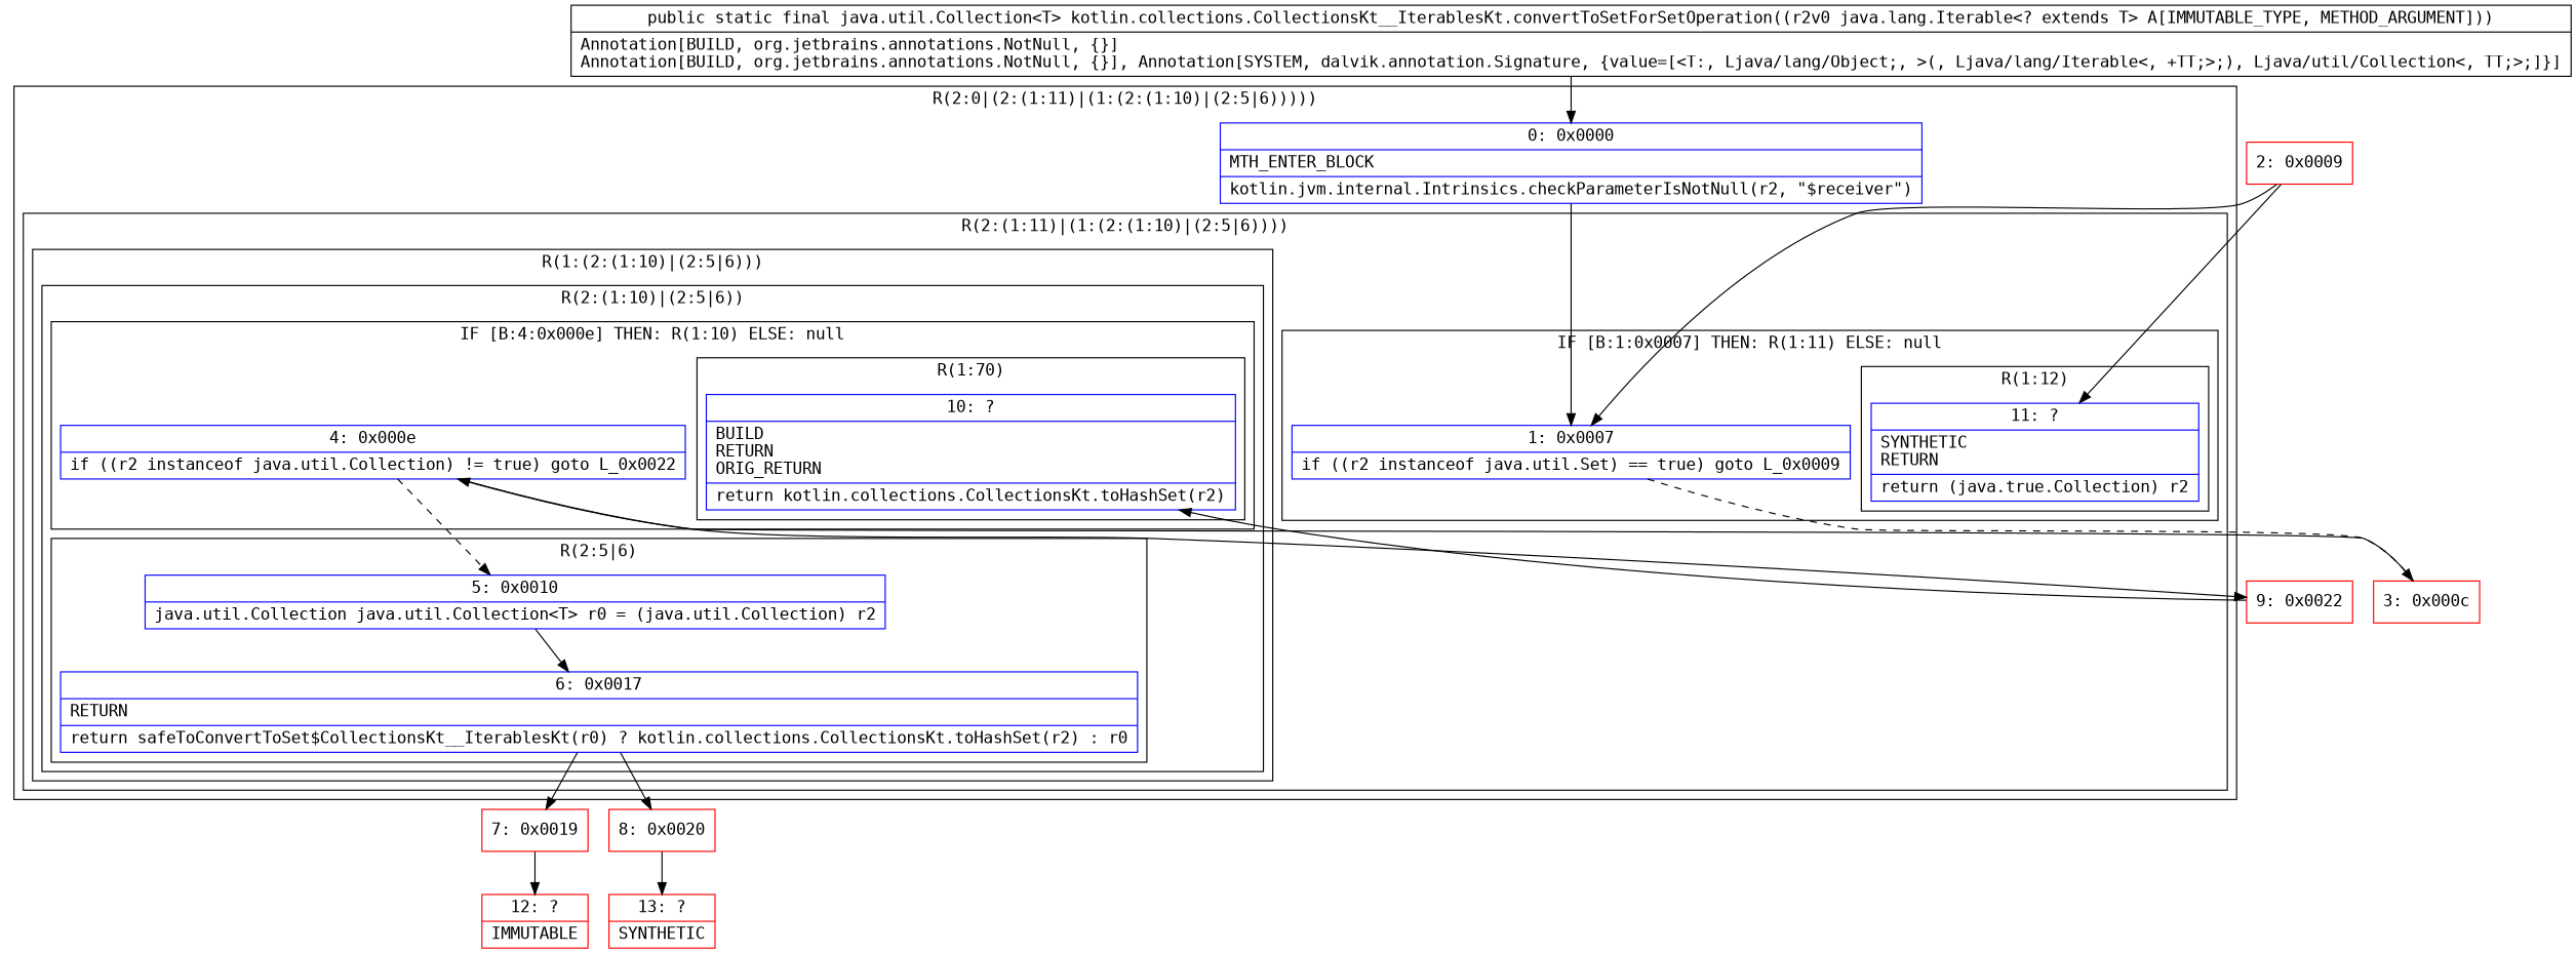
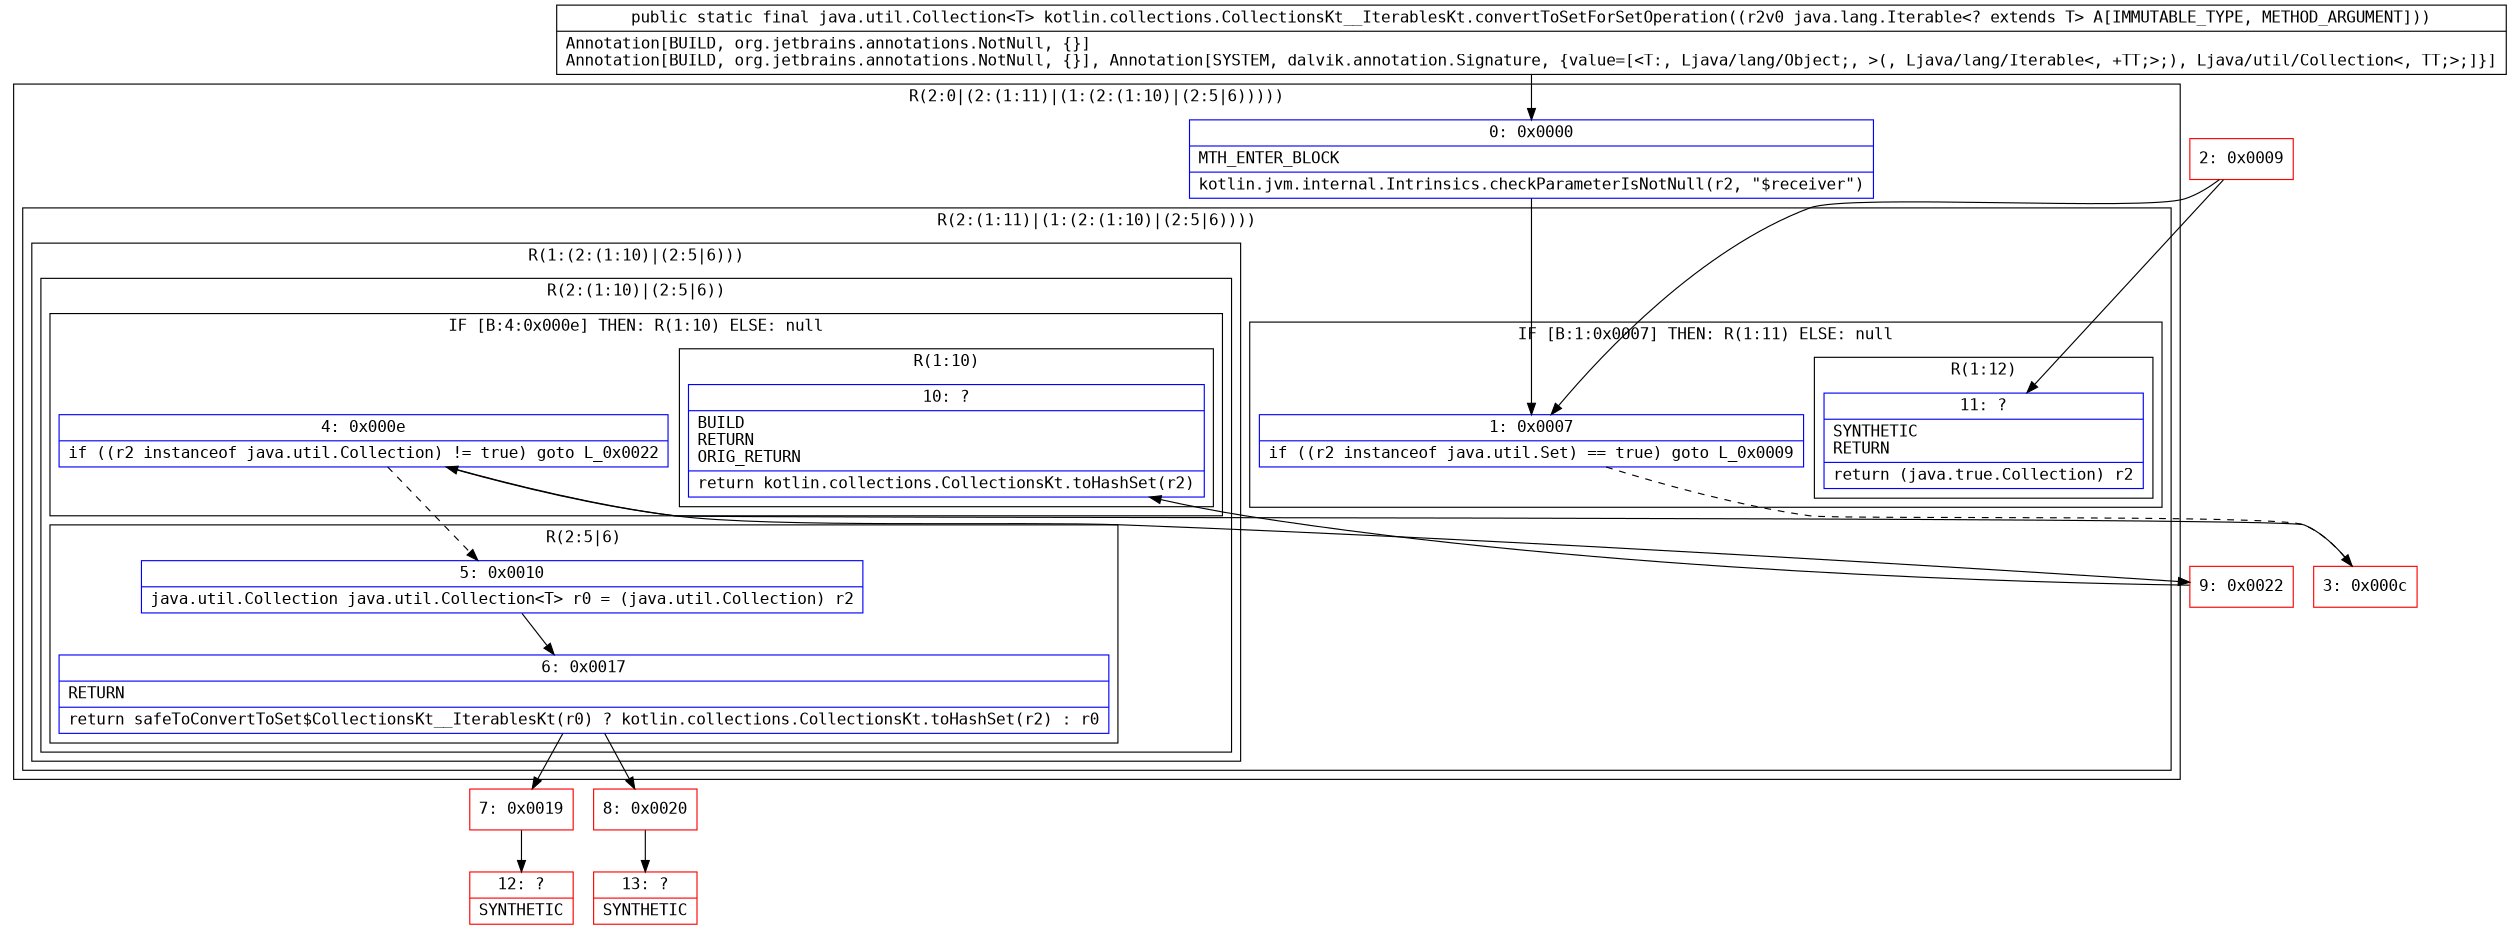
  digraph {
    fontname="DejaVu Sans Mono"
    node [color=blue fontname="DejaVu Sans Mono" shape=record]
    edge [fontname="DejaVu Sans Mono"]
    n1 [label="{11\:\ ?|SYNTHETIC\lRETURN\l|return (java.true.Collection) r2\l}"]
    n2 [label="{1\:\ 0x0007|if ((r2 instanceof java.util.Set) == true) goto L_0x0009\l}"]
    n3 [label="{10\:\ ?|BUILD\lRETURN\lORIG_RETURN\l|return kotlin.collections.CollectionsKt.toHashSet(r2)\l}"]
    n4 [label="{4\:\ 0x000e|if ((r2 instanceof java.util.Collection) != true) goto L_0x0022\l}"]
    n5 [label="{5\:\ 0x0010|java.util.Collection java.util.Collection\<T\> r0 = (java.util.Collection) r2\l}"]
    n6 [label="{6\:\ 0x0017|RETURN\l|return safeToConvertToSet$CollectionsKt__IterablesKt(r0) ? kotlin.collections.CollectionsKt.toHashSet(r2) : r0\l}"]
    n7 [label="{0\:\ 0x0000|MTH_ENTER_BLOCK\l|kotlin.jvm.internal.Intrinsics.checkParameterIsNotNull(r2, \"$receiver\")\l}"]
    n8 [color=red label="{3\:\ 0x000c}"]
    n9 [color=red label="{9\:\ 0x0022}"]
    n10 [color=red label="{7\:\ 0x0019}"]
    n11 [color=red label="{8\:\ 0x0020}"]
    n12 [color=red label="{2\:\ 0x0009}"]
-   n13 [color=red label="{12\:\ ?|IMMUTABLE\l}"]
+   n13 [color=red label="{12\:\ ?|SYNTHETIC\l}"]
    n14 [color=red label="{13\:\ ?|SYNTHETIC\l}"]
    n15 [label="{public static final java.util.Collection\<T\> kotlin.collections.CollectionsKt__IterablesKt.convertToSetForSetOperation((r2v0 java.lang.Iterable\<? extends T\> A[IMMUTABLE_TYPE, METHOD_ARGUMENT]))  | Annotation[BUILD, org.jetbrains.annotations.NotNull, \{\}]\lAnnotation[BUILD, org.jetbrains.annotations.NotNull, \{\}], Annotation[SYSTEM, dalvik.annotation.Signature, \{value=[\<T:, Ljava\/lang\/Object;, \>(, Ljava\/lang\/Iterable\<, +TT;\>;), Ljava\/util\/Collection\<, TT;\>;]\}]\l}" color=""]
    subgraph cluster_1 {
      label="R(2:0|(2:(1:11)|(1:(2:(1:10)|(2:5|6)))))"
      n7
      subgraph cluster_2 {
        label="R(2:(1:11)|(1:(2:(1:10)|(2:5|6))))"
        subgraph cluster_3 {
          label="IF [B:1:0x0007] THEN: R(1:11) ELSE: null"
          n2
          subgraph cluster_4 {
            label="R(1:12)"
            n1
          }
        }
        subgraph cluster_5 {
          label="R(1:(2:(1:10)|(2:5|6)))"
          subgraph cluster_6 {
            label="R(2:(1:10)|(2:5|6))"
            subgraph cluster_7 {
              label="IF [B:4:0x000e] THEN: R(1:10) ELSE: null"
              n4
              subgraph cluster_8 {
-               label="R(1:70)"
+               label="R(1:10)"
                n3
              }
            }
            subgraph cluster_9 {
              label="R(2:5|6)"
              n5
              n6
            }
          }
        }
      }
    }
    n2 -> n8 [style=dashed]
    n4 -> n5 [style=dashed]
    n4 -> n9
    n5 -> n6
    n6 -> n10
    n6 -> n11
    n7 -> n2
    n8 -> n4
    n9 -> n3
    n10 -> n13
    n11 -> n14
    n12 -> n1
    n12 -> n2
    n15 -> n7
  }
